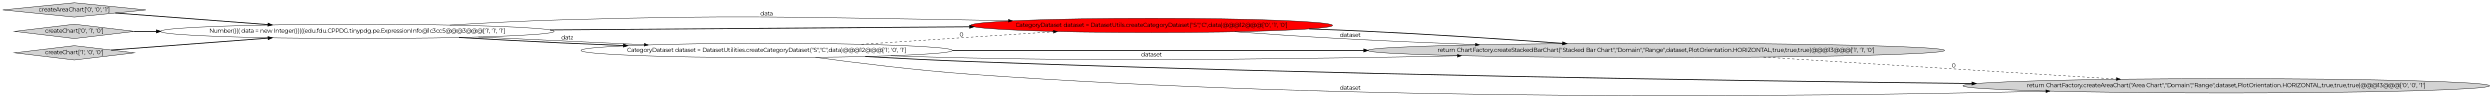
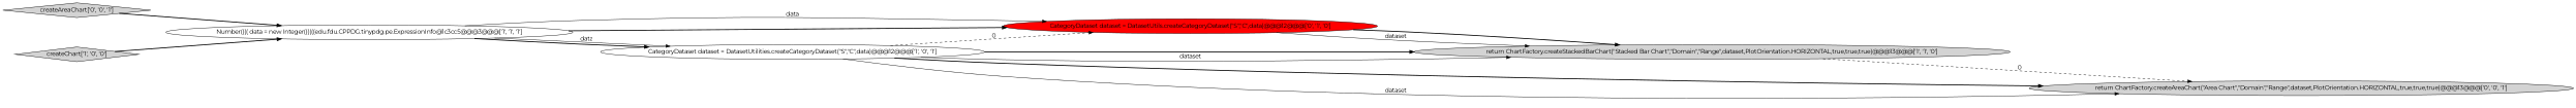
  digraph {
    rankdir=LR
    fontname=Montserrat
    node [fillcolor=lightgray shape=ellipse style=filled fontname=Montserrat]
    edge [style=bold fontname=Montserrat]
    n1 [fillcolor=red label="CategoryDataset dataset = DatasetUtils.createCategoryDataset(\"S\",\"C\",data)@@@12@@@['0', '1', '0']"]
    n2 [label="return ChartFactory.createStackedBarChart(\"Stacked Bar Chart\",\"Domain\",\"Range\",dataset,PlotOrientation.HORIZONTAL,true,true,true)@@@13@@@['1', '1', '0']"]
    n3 [label="createAreaChart['0', '0', '1']" shape=diamond]
    n4 [fillcolor=white label="Number(((( data = new Integer((((((edu.fdu.CPPDG.tinypdg.pe.ExpressionInfo@1c3cc5@@@3@@@['1', '1', '1']"]
    n5 [fillcolor=white label="CategoryDataset dataset = DatasetUtilities.createCategoryDataset(\"S\",\"C\",data)@@@12@@@['1', '0', '1']"]
    n6 [label="return ChartFactory.createAreaChart(\"Area Chart\",\"Domain\",\"Range\",dataset,PlotOrientation.HORIZONTAL,true,true,true)@@@13@@@['0', '0', '1']"]
-   n7 [label="createChart['0', '1', '0']" shape=diamond]
    n8 [label="createChart['1', '0', '0']" shape=diamond]
    n1 -> n2
    n1 -> n2 [label=dataset style=solid]
    n2 -> n6 [label=0 style=dashed]
    n3 -> n4
    n4 -> n1 [label=data style=solid]
    n4 -> n1
    n4 -> n5 [label=data style=solid]
    n4 -> n5
    n5 -> n1 [label=0 style=dashed]
    n5 -> n2
    n5 -> n2 [label=dataset style=solid]
    n5 -> n6
    n5 -> n6 [label=dataset style=solid]
-   n7 -> n4
    n8 -> n4
  }
